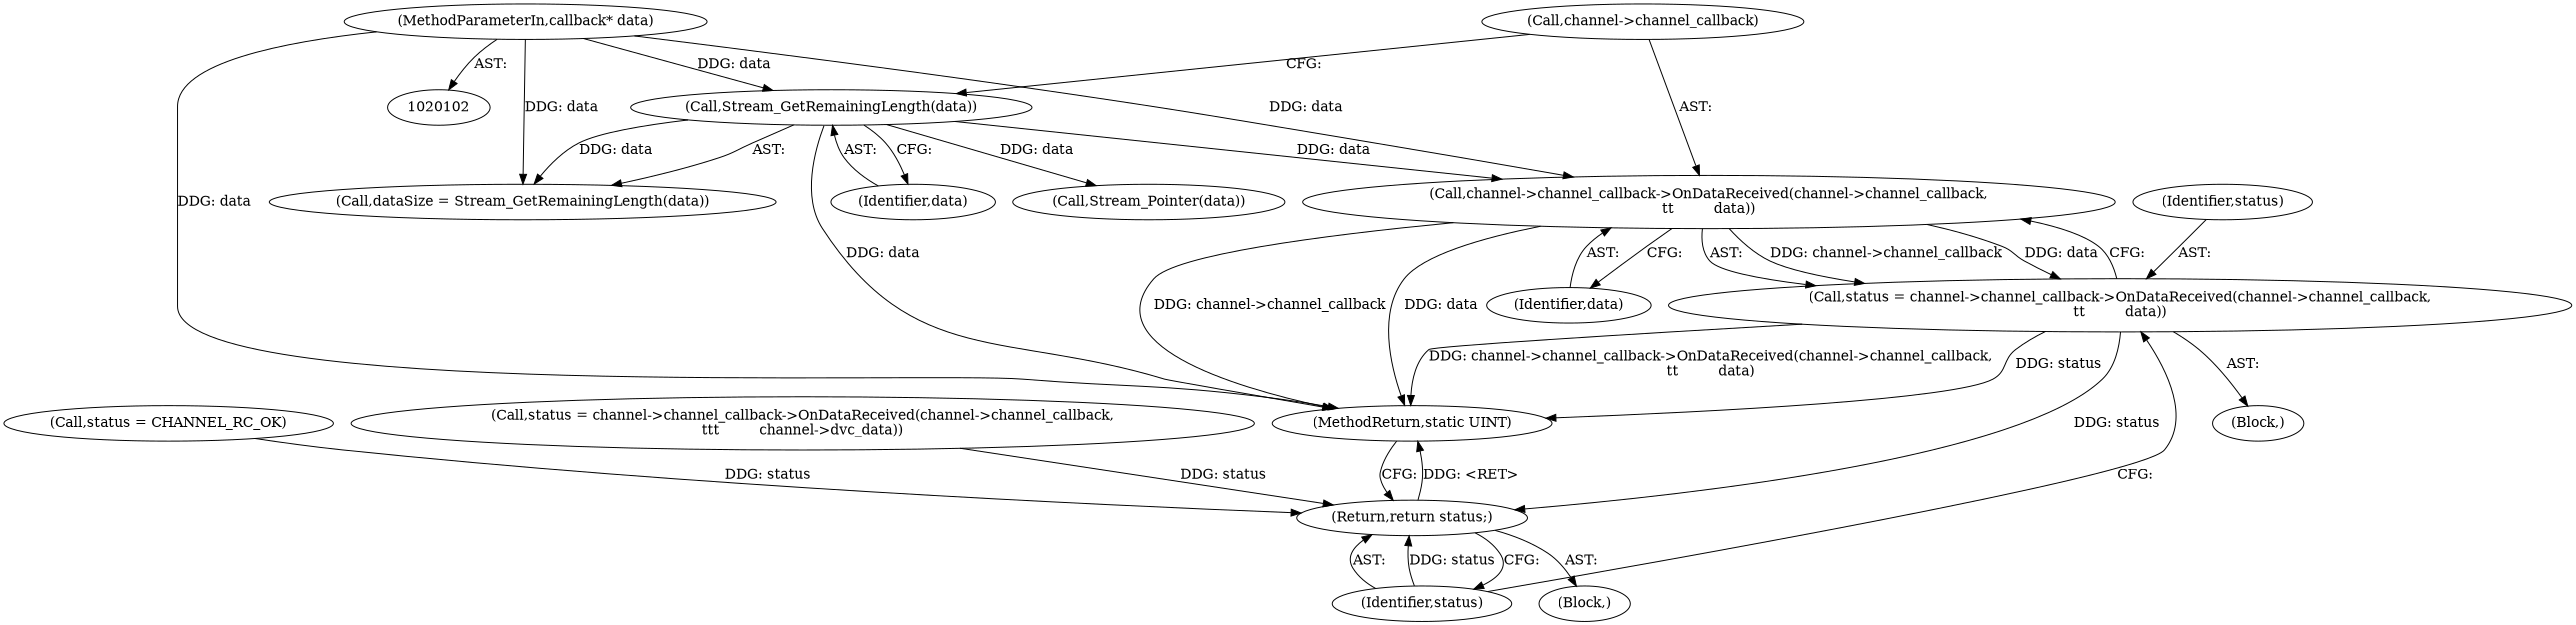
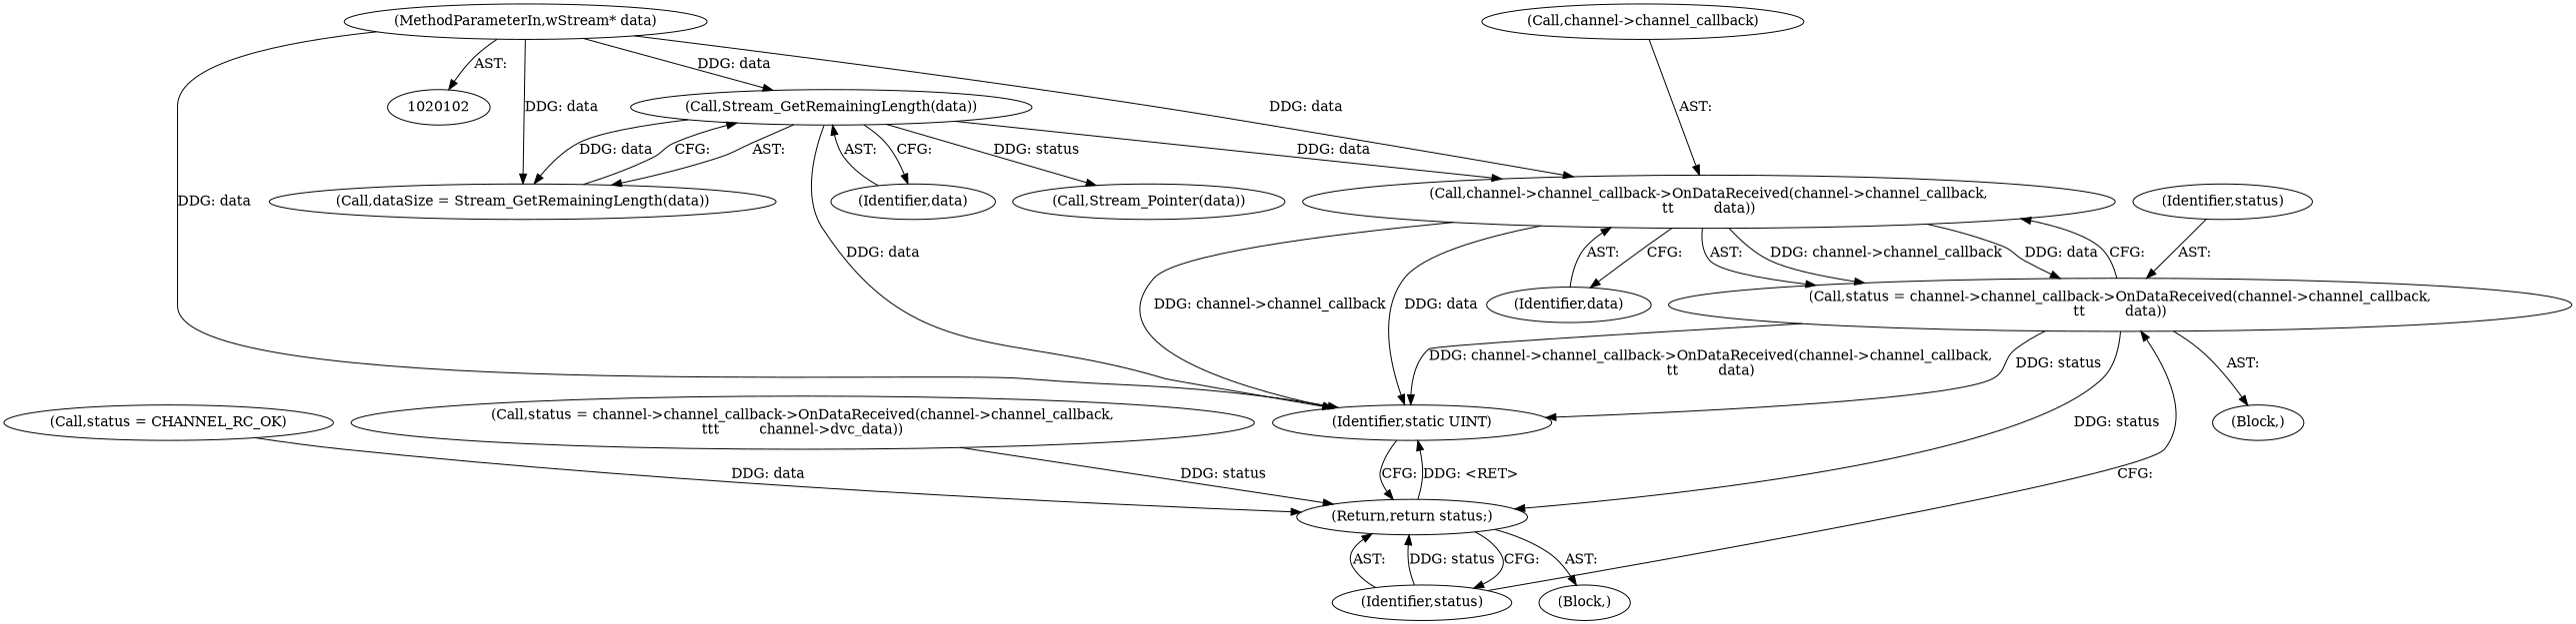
  digraph {
    n1 [label="(Call,channel->channel_callback->OnDataReceived(channel->channel_callback,\n\t\t         data))"]
    n2 [label="(Call,status = channel->channel_callback->OnDataReceived(channel->channel_callback,\n\t\t         data))"]
-   n3 [label="(MethodReturn,static UINT)"]
+   n3 [label="(Identifier,static UINT)"]
    n4 [label="(Identifier,data)"]
    n5 [label="(Return,return status;)"]
    n6 [label="(Block,)"]
    n7 [label="(Call,Stream_GetRemainingLength(data))"]
    n8 [label="(Call,dataSize = Stream_GetRemainingLength(data))"]
    n9 [label="(Call,Stream_Pointer(data))"]
    n10 [label="(Identifier,data)"]
-   n11 [label="(MethodParameterIn,callback* data)"]
+   n11 [label="(MethodParameterIn,wStream* data)"]
    n12 [label=1020102]
    n13 [label="(Identifier,status)"]
    n14 [label="(Block,)"]
    n15 [label="(Call,status = channel->channel_callback->OnDataReceived(channel->channel_callback,\n\t\t\t         channel->dvc_data))"]
    n16 [label="(Call,channel->channel_callback)"]
    n17 [label="(Identifier,status)"]
    n18 [label="(Call,status = CHANNEL_RC_OK)"]
    n1 -> n2 [label="AST: "]
    n1 -> n2 [label="DDG: channel->channel_callback"]
    n1 -> n2 [label="DDG: data"]
    n1 -> n3 [label="DDG: data"]
    n1 -> n3 [label="DDG: channel->channel_callback"]
    n1 -> n4 [label="CFG: "]
    n2 -> n1 [label="CFG: "]
    n2 -> n3 [label="DDG: channel->channel_callback->OnDataReceived(channel->channel_callback,\n\t\t         data)"]
    n2 -> n3 [label="DDG: status"]
    n2 -> n5 [label="DDG: status"]
    n2 -> n6 [label="AST: "]
    n3 -> n5 [label="CFG: "]
    n4 -> n1 [label="AST: "]
    n5 -> n3 [label="DDG: <RET>"]
    n5 -> n13 [label="CFG: "]
    n5 -> n14 [label="AST: "]
    n7 -> n1 [label="DDG: data"]
    n7 -> n3 [label="DDG: data"]
    n7 -> n8 [label="AST: "]
    n7 -> n8 [label="DDG: data"]
-   n7 -> n9 [label="DDG: data"]
+   n7 -> n9 [label="DDG: status"]
    n7 -> n10 [label="CFG: "]
-   n16 -> n7 [label="CFG: "]
+   n8 -> n7 [label="CFG: "]
    n10 -> n7 [label="AST: "]
    n11 -> n1 [label="DDG: data"]
    n11 -> n3 [label="DDG: data"]
    n11 -> n7 [label="DDG: data"]
    n11 -> n8 [label="DDG: data"]
    n11 -> n12 [label="AST: "]
    n13 -> n2 [label="CFG: "]
    n13 -> n5 [label="AST: "]
    n13 -> n5 [label="DDG: status"]
    n15 -> n5 [label="DDG: status"]
    n16 -> n1 [label="AST: "]
    n17 -> n2 [label="AST: "]
-   n18 -> n5 [label="DDG: status"]
+   n18 -> n5 [label="DDG: data"]
  }
